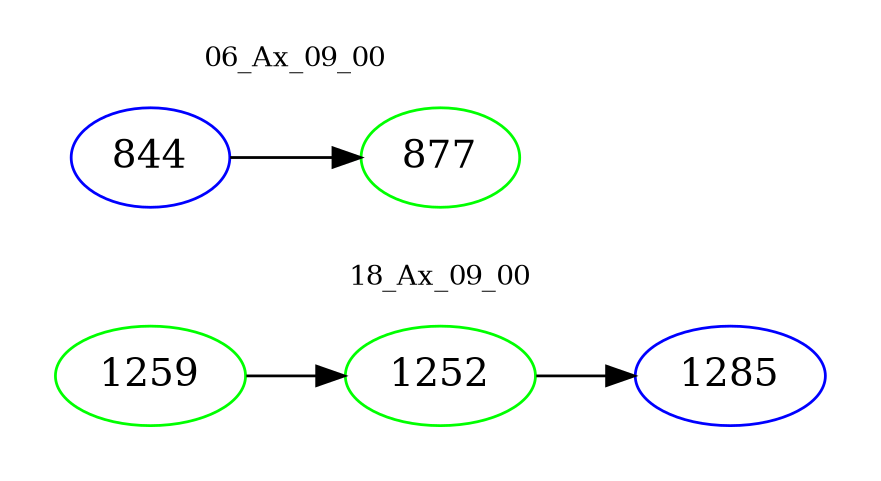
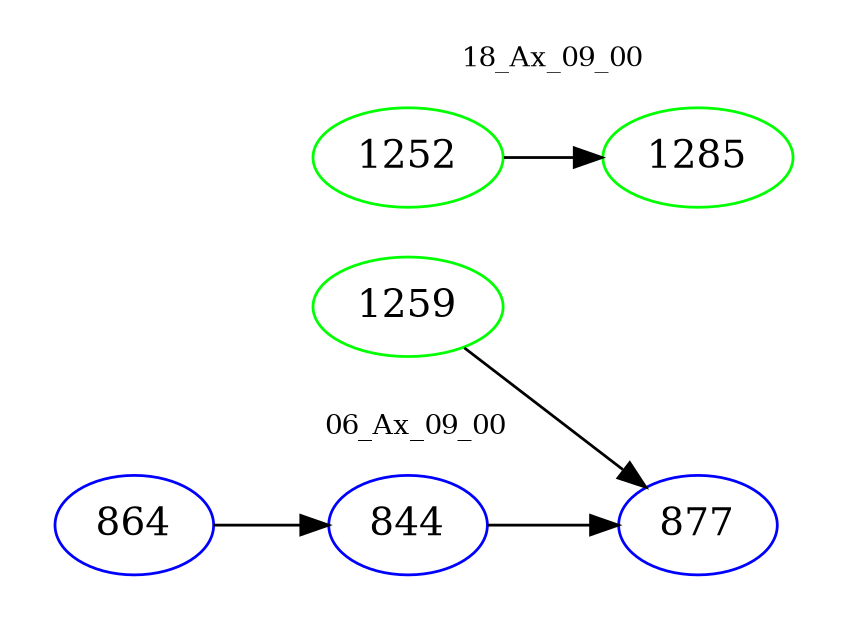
  digraph {
    rankdir=LR
    node [color=green]
    edge [color=black]
    n1 [label=1259]
    n2 [label=1252]
-   n3 [color=blue label=1285]
+   n3 [label=1285]
+   n4 [color=blue label=864]
    n5 [color=blue label=844]
-   n6 [label=877]
+   n6 [color=blue label=877]
    subgraph cluster_1 {
      color=white
      fontsize=10
      label="18_Ax_09_00"
      n1
      n2
      n3
    }
    subgraph cluster_2 {
      color=white
      fontsize=10
      label="06_Ax_09_00"
+     n4
      n5
      n6
    }
-   n1 -> n2
+   n1 -> n6
    n2 -> n3
+   n4 -> n5
    n5 -> n6
  }
